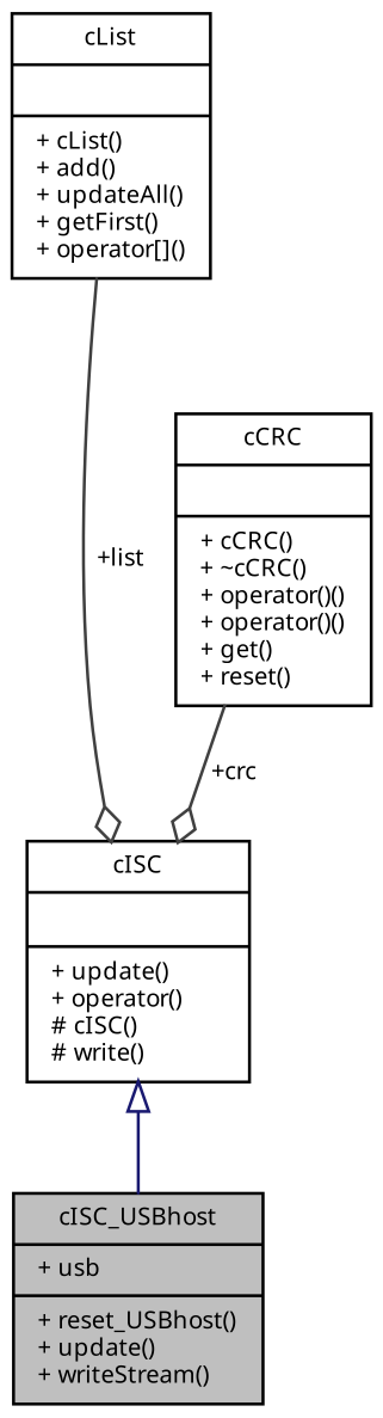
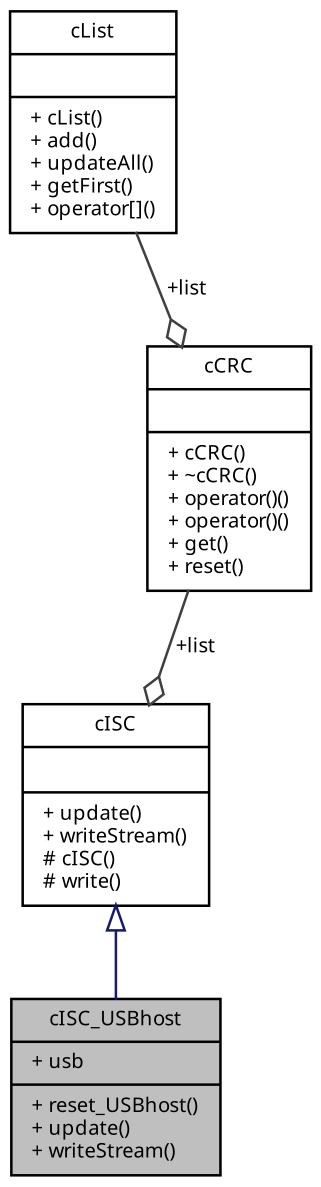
  digraph {
    node [color=black fillcolor=white fontname=Sans fontsize=8 shape=record style=filled]
    edge [color=grey25 fontname=Sans fontsize=8 labelfontname=Sans labelfontsize=8 style=solid arrowhead=odiamond]
    n1 [fillcolor=grey75 fontcolor=black height=0.2 label="{cISC_USBhost\n|+ usb\l|+ reset_USBhost()\l+ update()\l+ writeStream()\l}" width=0.4]
-   n2 [height=0.2 label="{cISC\n||+ update()\l+ operator()\l# cISC()\l# write()\l}" width=0.4]
+   n2 [height=0.2 label="{cISC\n||+ update()\l+ writeStream()\l# cISC()\l# write()\l}" width=0.4]
    n3 [height=0.2 label="{cCRC\n||+ cCRC()\l+ ~cCRC()\l+ operator()()\l+ operator()()\l+ get()\l+ reset()\l}" width=0.4]
    n4 [height=0.2 label="{cList\n||+ cList()\l+ add()\l+ updateAll()\l+ getFirst()\l+ operator[]()\l}" width=0.4]
    n2 -> n1 [arrowtail=onormal color=midnightblue dir=back arrowhead=""]
-   n3 -> n2 [label=" +crc"]
-   n4 -> n2 [label=" +list"]
+   n3 -> n2 [label=" +list"]
+   n4 -> n3 [label=" +list"]
  }
